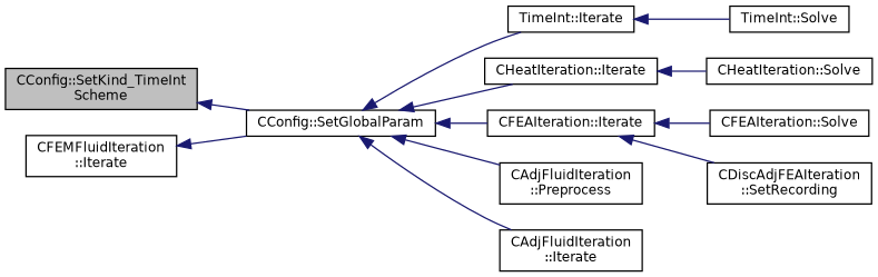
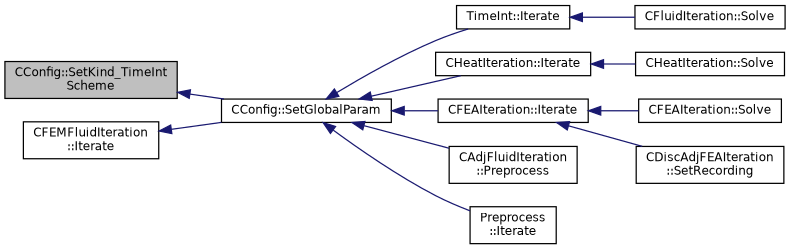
  digraph {
    rankdir=LR
    node [color=black fillcolor=white fontname=Helvetica fontsize=10 shape=record style=filled]
    edge [color=midnightblue dir=back fontname=Helvetica fontsize=10 labelfontname=Helvetica labelfontsize=10 style=solid]
    n1 [fillcolor=grey75 fontcolor=black height=0.2 label="CConfig::SetKind_TimeInt\lScheme" width=0.4]
    n2 [height=0.2 label="CConfig::SetGlobalParam" width=0.4]
    n3 [height=0.2 label="TimeInt::Iterate" width=0.4]
    n4 [height=0.2 label="CHeatIteration::Iterate" width=0.4]
    n5 [height=0.2 label="CFEAIteration::Iterate" width=0.4]
    n6 [height=0.2 label="CAdjFluidIteration\l::Preprocess" width=0.4]
-   n7 [height=0.2 label="CAdjFluidIteration\l::Iterate" width=0.4]
-   n8 [height=0.2 label="TimeInt::Solve" width=0.4]
+   n7 [height=0.2 label="Preprocess\l::Iterate" width=0.4]
+   n8 [height=0.2 label="CFluidIteration::Solve" width=0.4]
    n9 [height=0.2 label="CFEMFluidIteration\l::Iterate" width=0.4]
    n10 [height=0.2 label="CHeatIteration::Solve" width=0.4]
    n11 [height=0.2 label="CFEAIteration::Solve" width=0.4]
    n12 [height=0.2 label="CDiscAdjFEAIteration\l::SetRecording" width=0.4]
    n1 -> n2
    n2 -> n3
    n2 -> n4
    n2 -> n5
    n2 -> n6
    n2 -> n7
    n3 -> n8
    n4 -> n10
    n5 -> n11
    n5 -> n12
    n9 -> n2
  }
